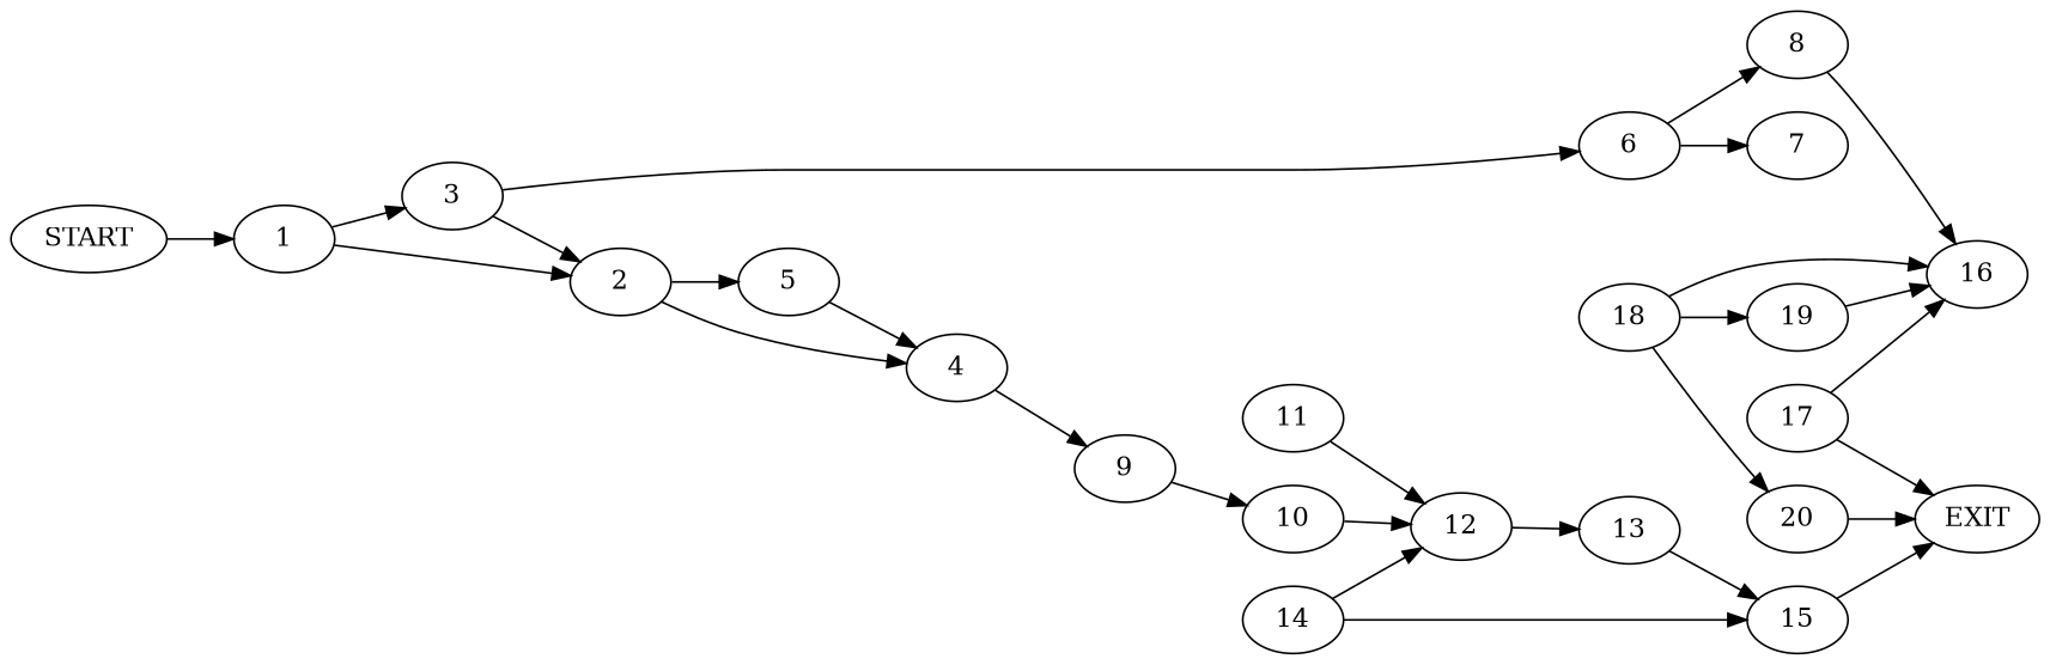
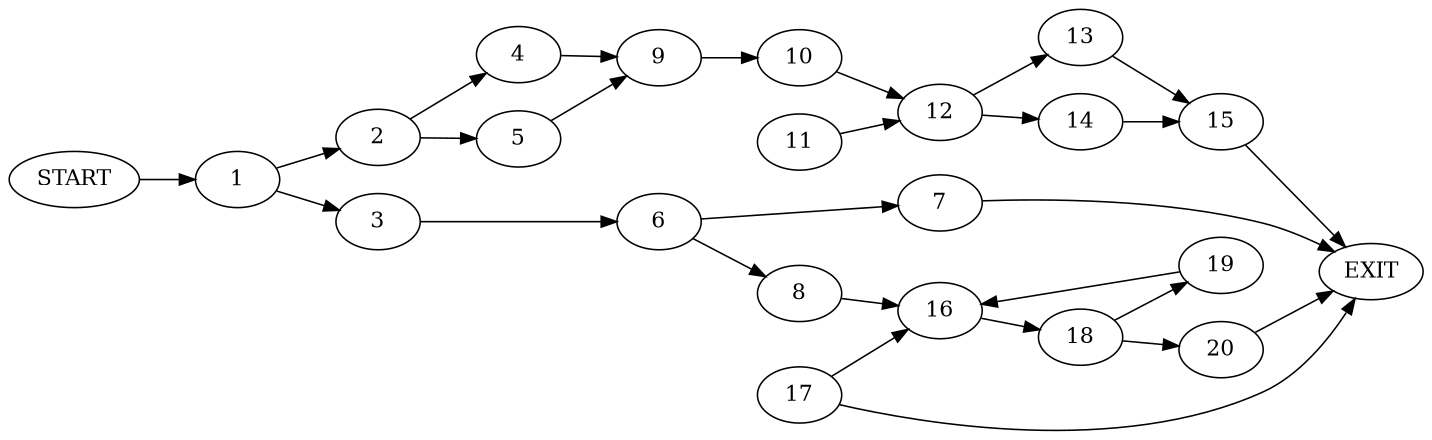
  digraph {
    rankdir=LR
    n1 [label=START]
    1
    2
    3
    n5 [label=EXIT]
    4
    5
    6
    9
    7
    8
    10
    16
    18
    12
    11
    13
    14
    15
    17
    19
    20
    n1 -> 1
    1 -> 2
    1 -> 3
    2 -> 4
    2 -> 5
-   3 -> 2
    3 -> 6
    4 -> 9
-   5 -> 4
+   5 -> 9
    6 -> 7
    6 -> 8
    9 -> 10
+   7 -> n5
    8 -> 16
    10 -> 12
-   18 -> 16
+   16 -> 18
    18 -> 19
    18 -> 20
    12 -> 13
-   14 -> 12
+   12 -> 14
    11 -> 12
    13 -> 15
    14 -> 15
    15 -> n5
    17 -> n5
    17 -> 16
    19 -> 16
    20 -> n5
  }
